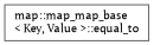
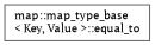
  digraph {
    rankdir=LR
    fontname="PT Serif"
-   n1 [color=grey40 fillcolor=white fontname="PT Serif" fontsize=10 height=0.2 label="map::map_map_base\l\< Key, Value \>::equal_to" shape=box style=filled width=0.4]
+   n1 [color=grey40 fillcolor=white fontname="PT Serif" fontsize=10 height=0.2 label="map::map_type_base\l\< Key, Value \>::equal_to" shape=box style=filled width=0.4]
  }
